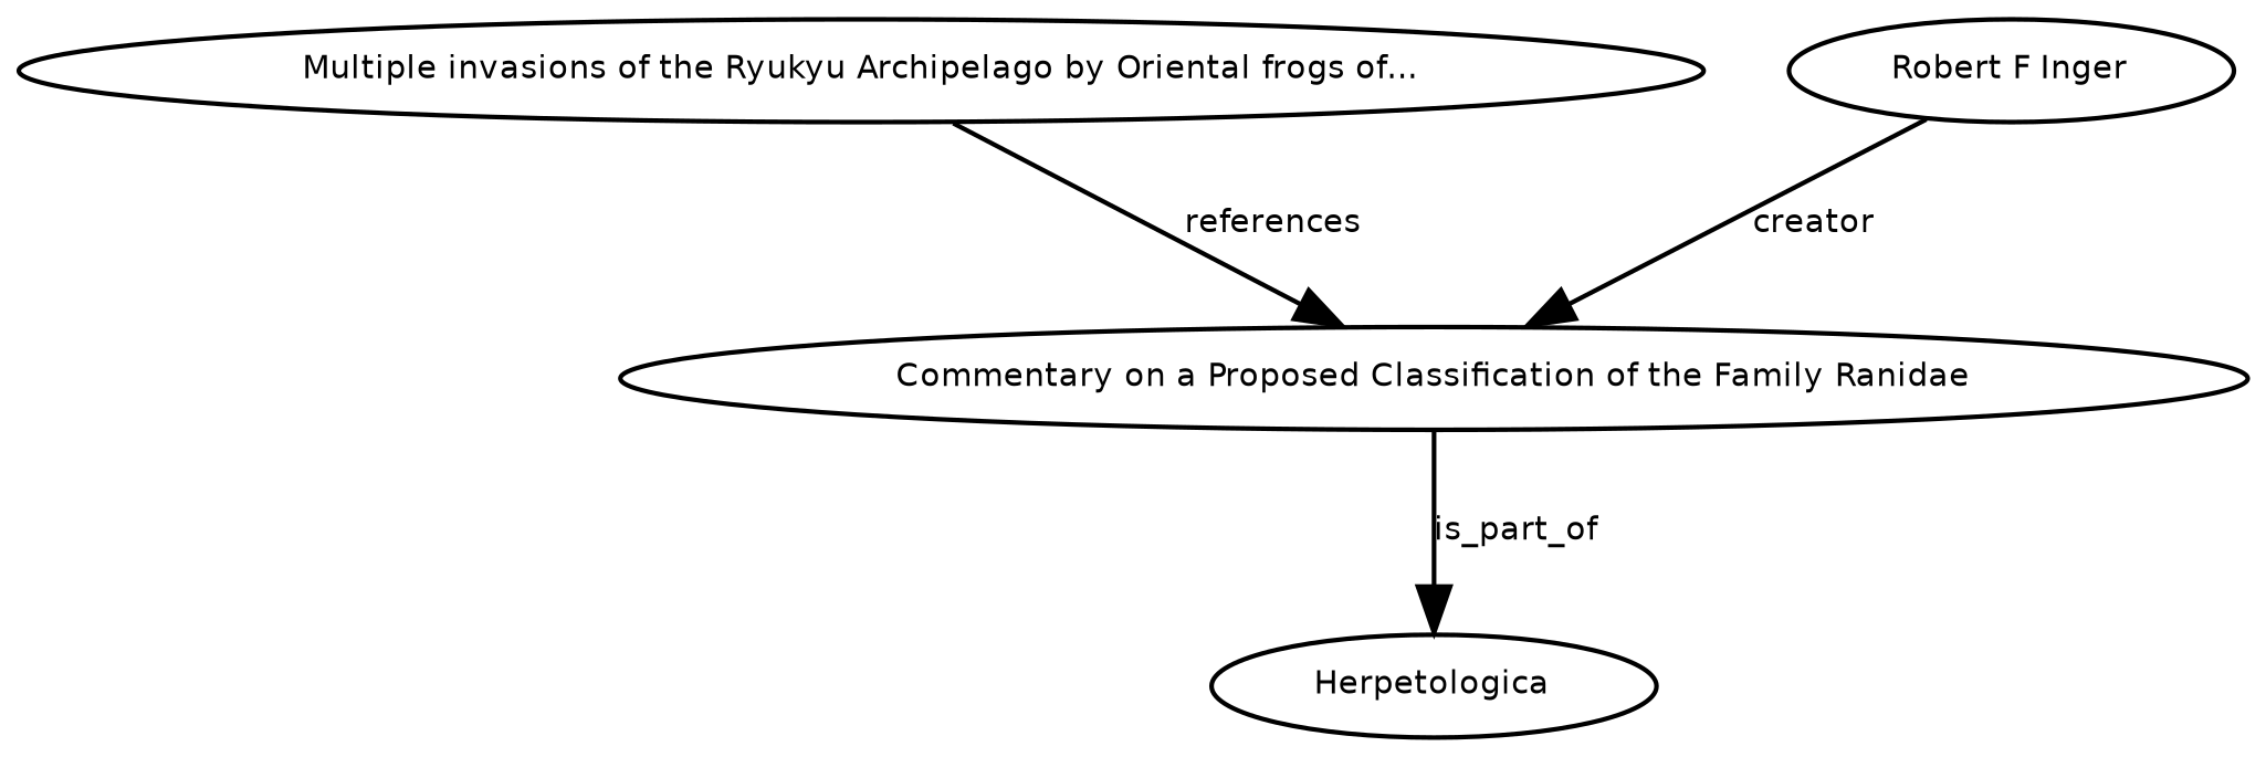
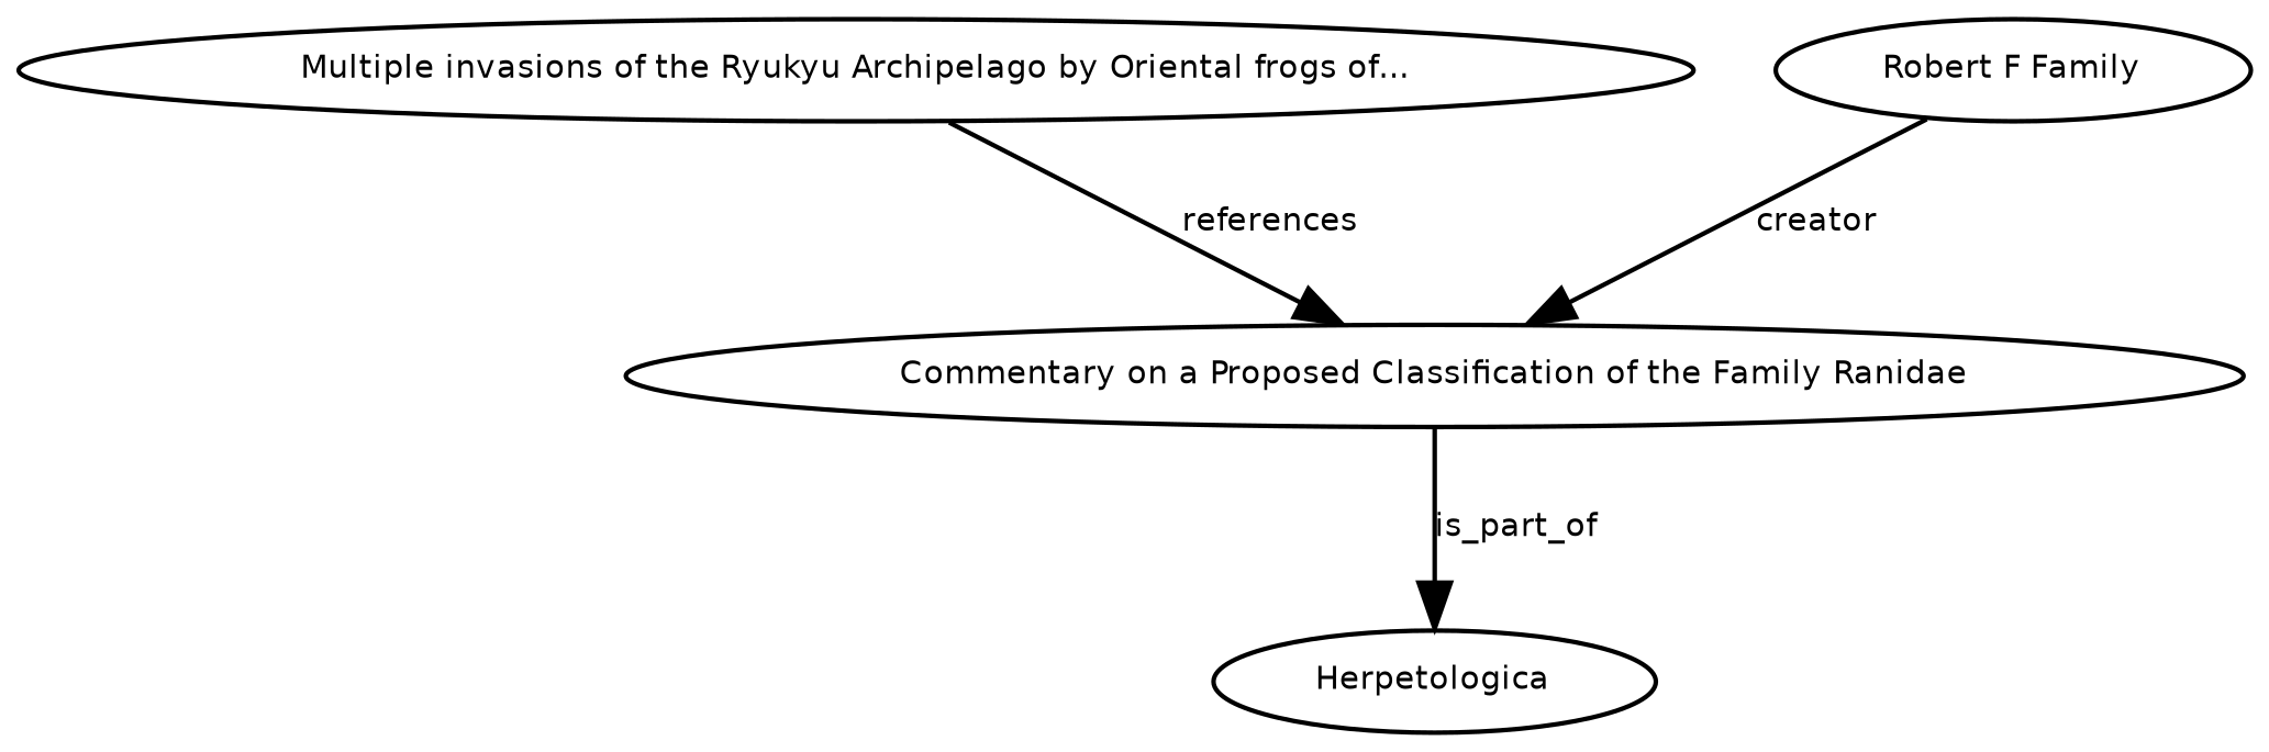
  digraph {
    node [fontname=Helvetica fontsize=7]
    edge [fontname=Helvetica fontsize=7]
    n1 [height=0.27433100247 label="Commentary on a Proposed Classification of the Family Ranidae" width=0.27433100247]
    n2 [height=0.27433100247 label=Herpetologica width=0.27433100247]
    n3 [height=0.27433100247 label="Multiple invasions of the Ryukyu Archipelago by Oriental frogs of..." width=0.27433100247]
-   n4 [height=0.27433100247 label="Robert F Inger" width=0.27433100247]
+   n4 [height=0.27433100247 label="Robert F Family" width=0.27433100247]
    n1 -> n2 [label=is_part_of]
    n3 -> n1 [label=references]
    n4 -> n1 [label=creator]
  }
